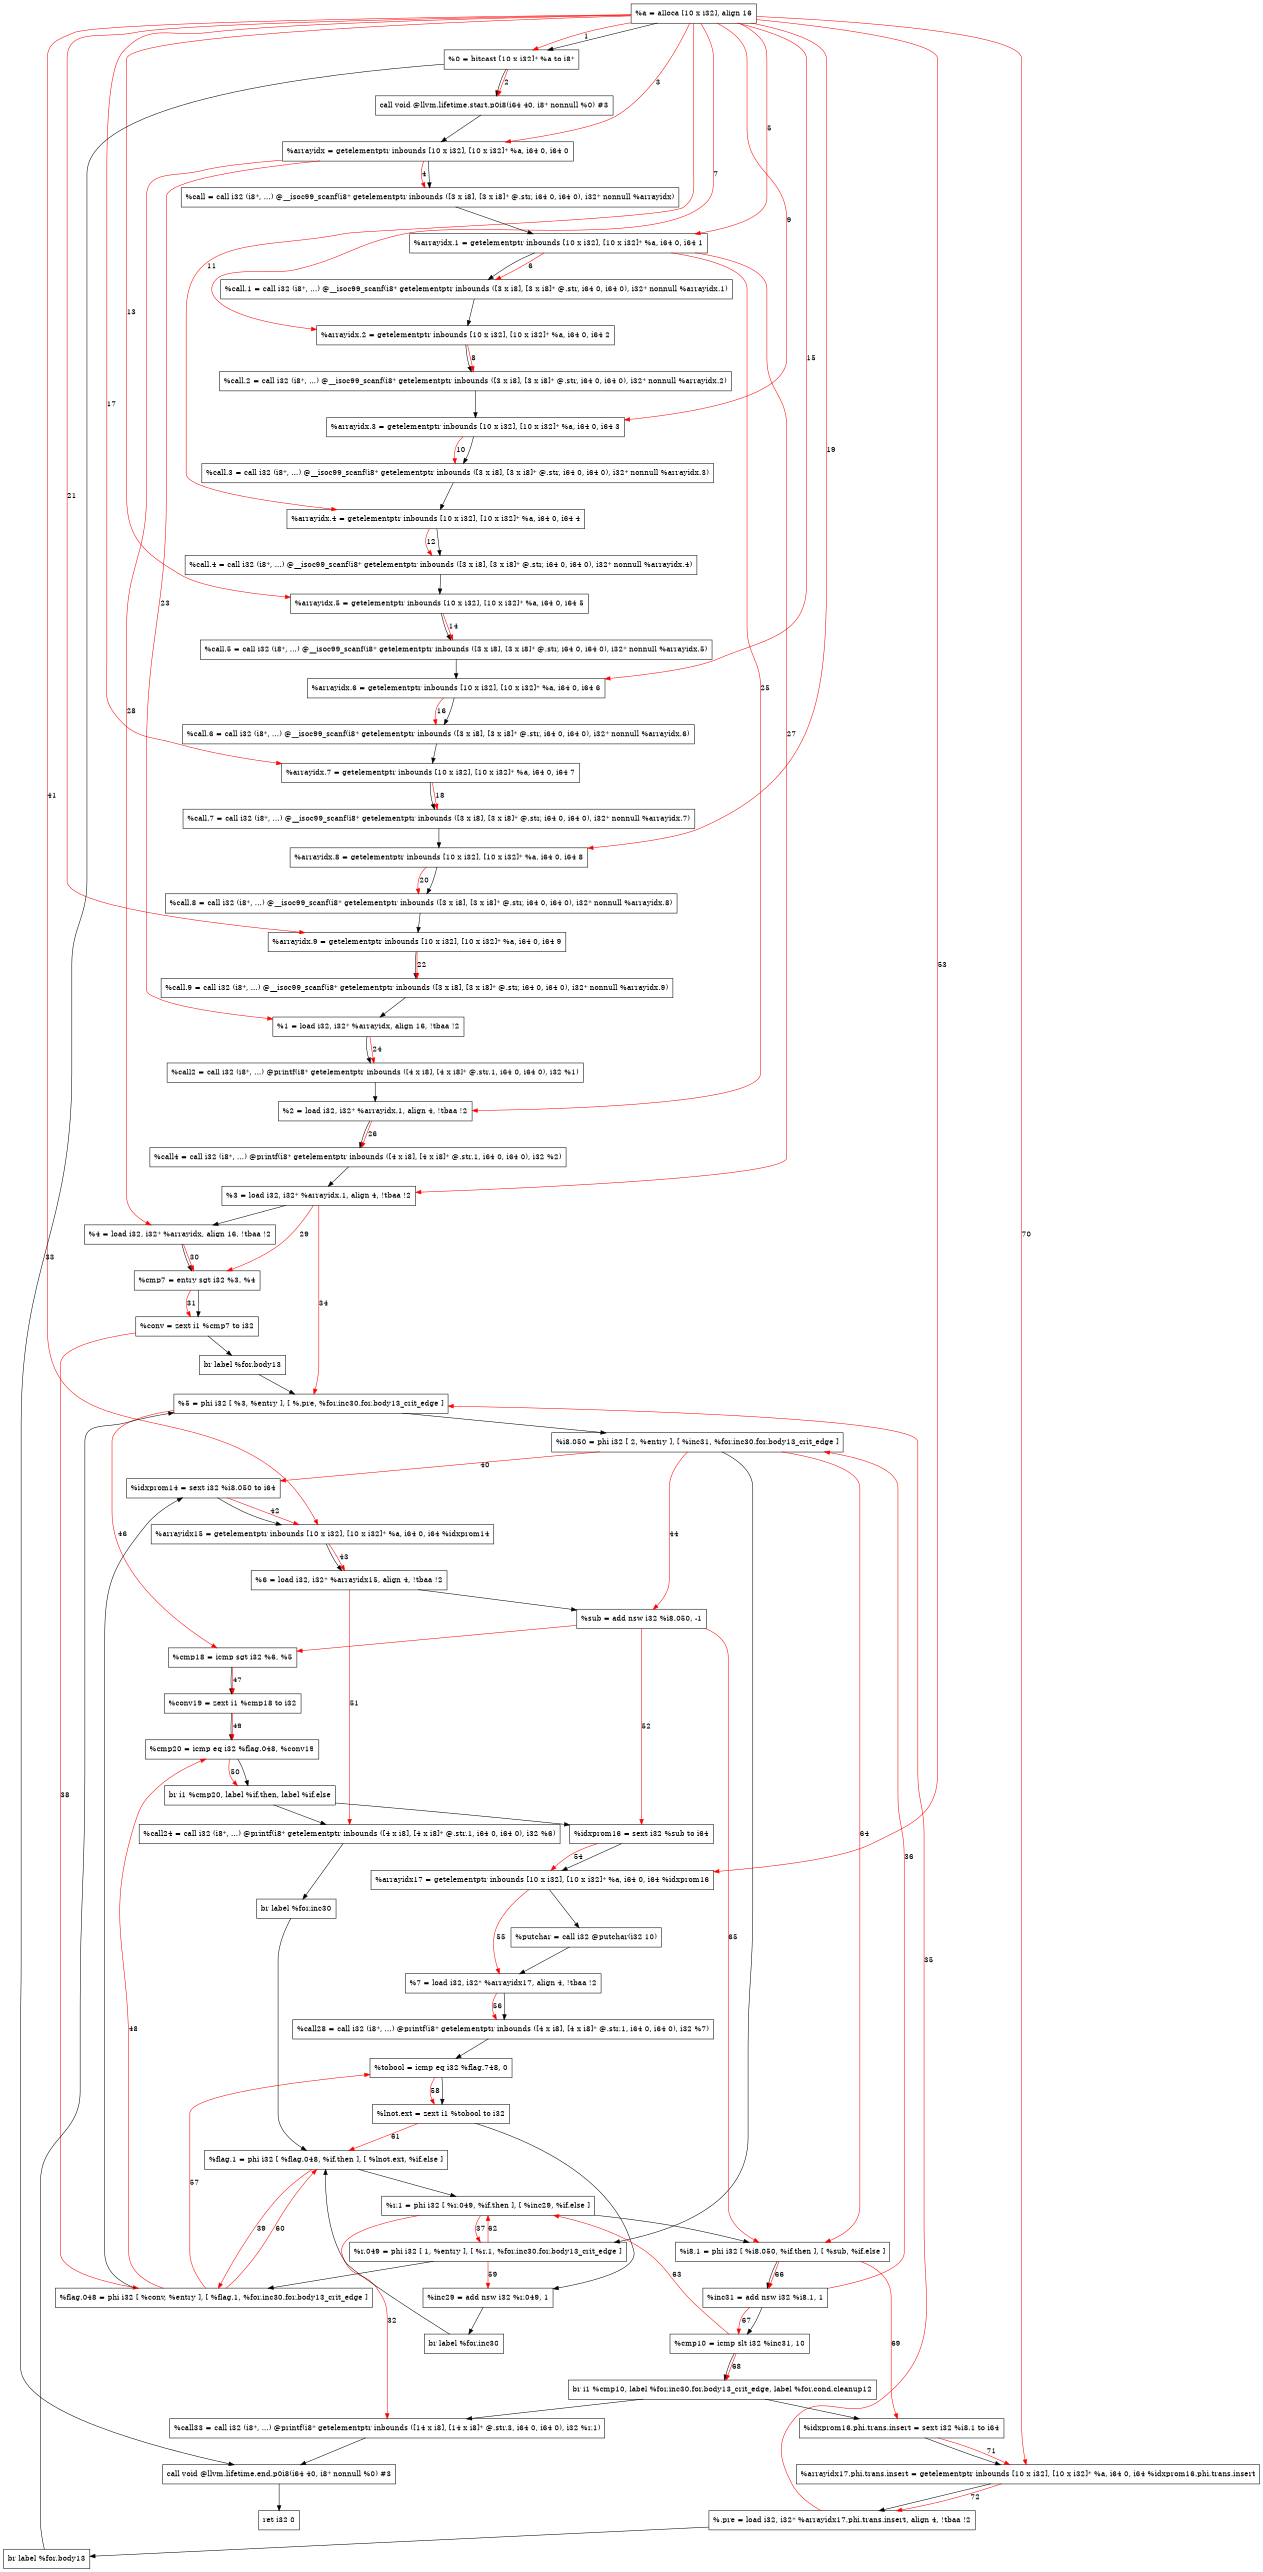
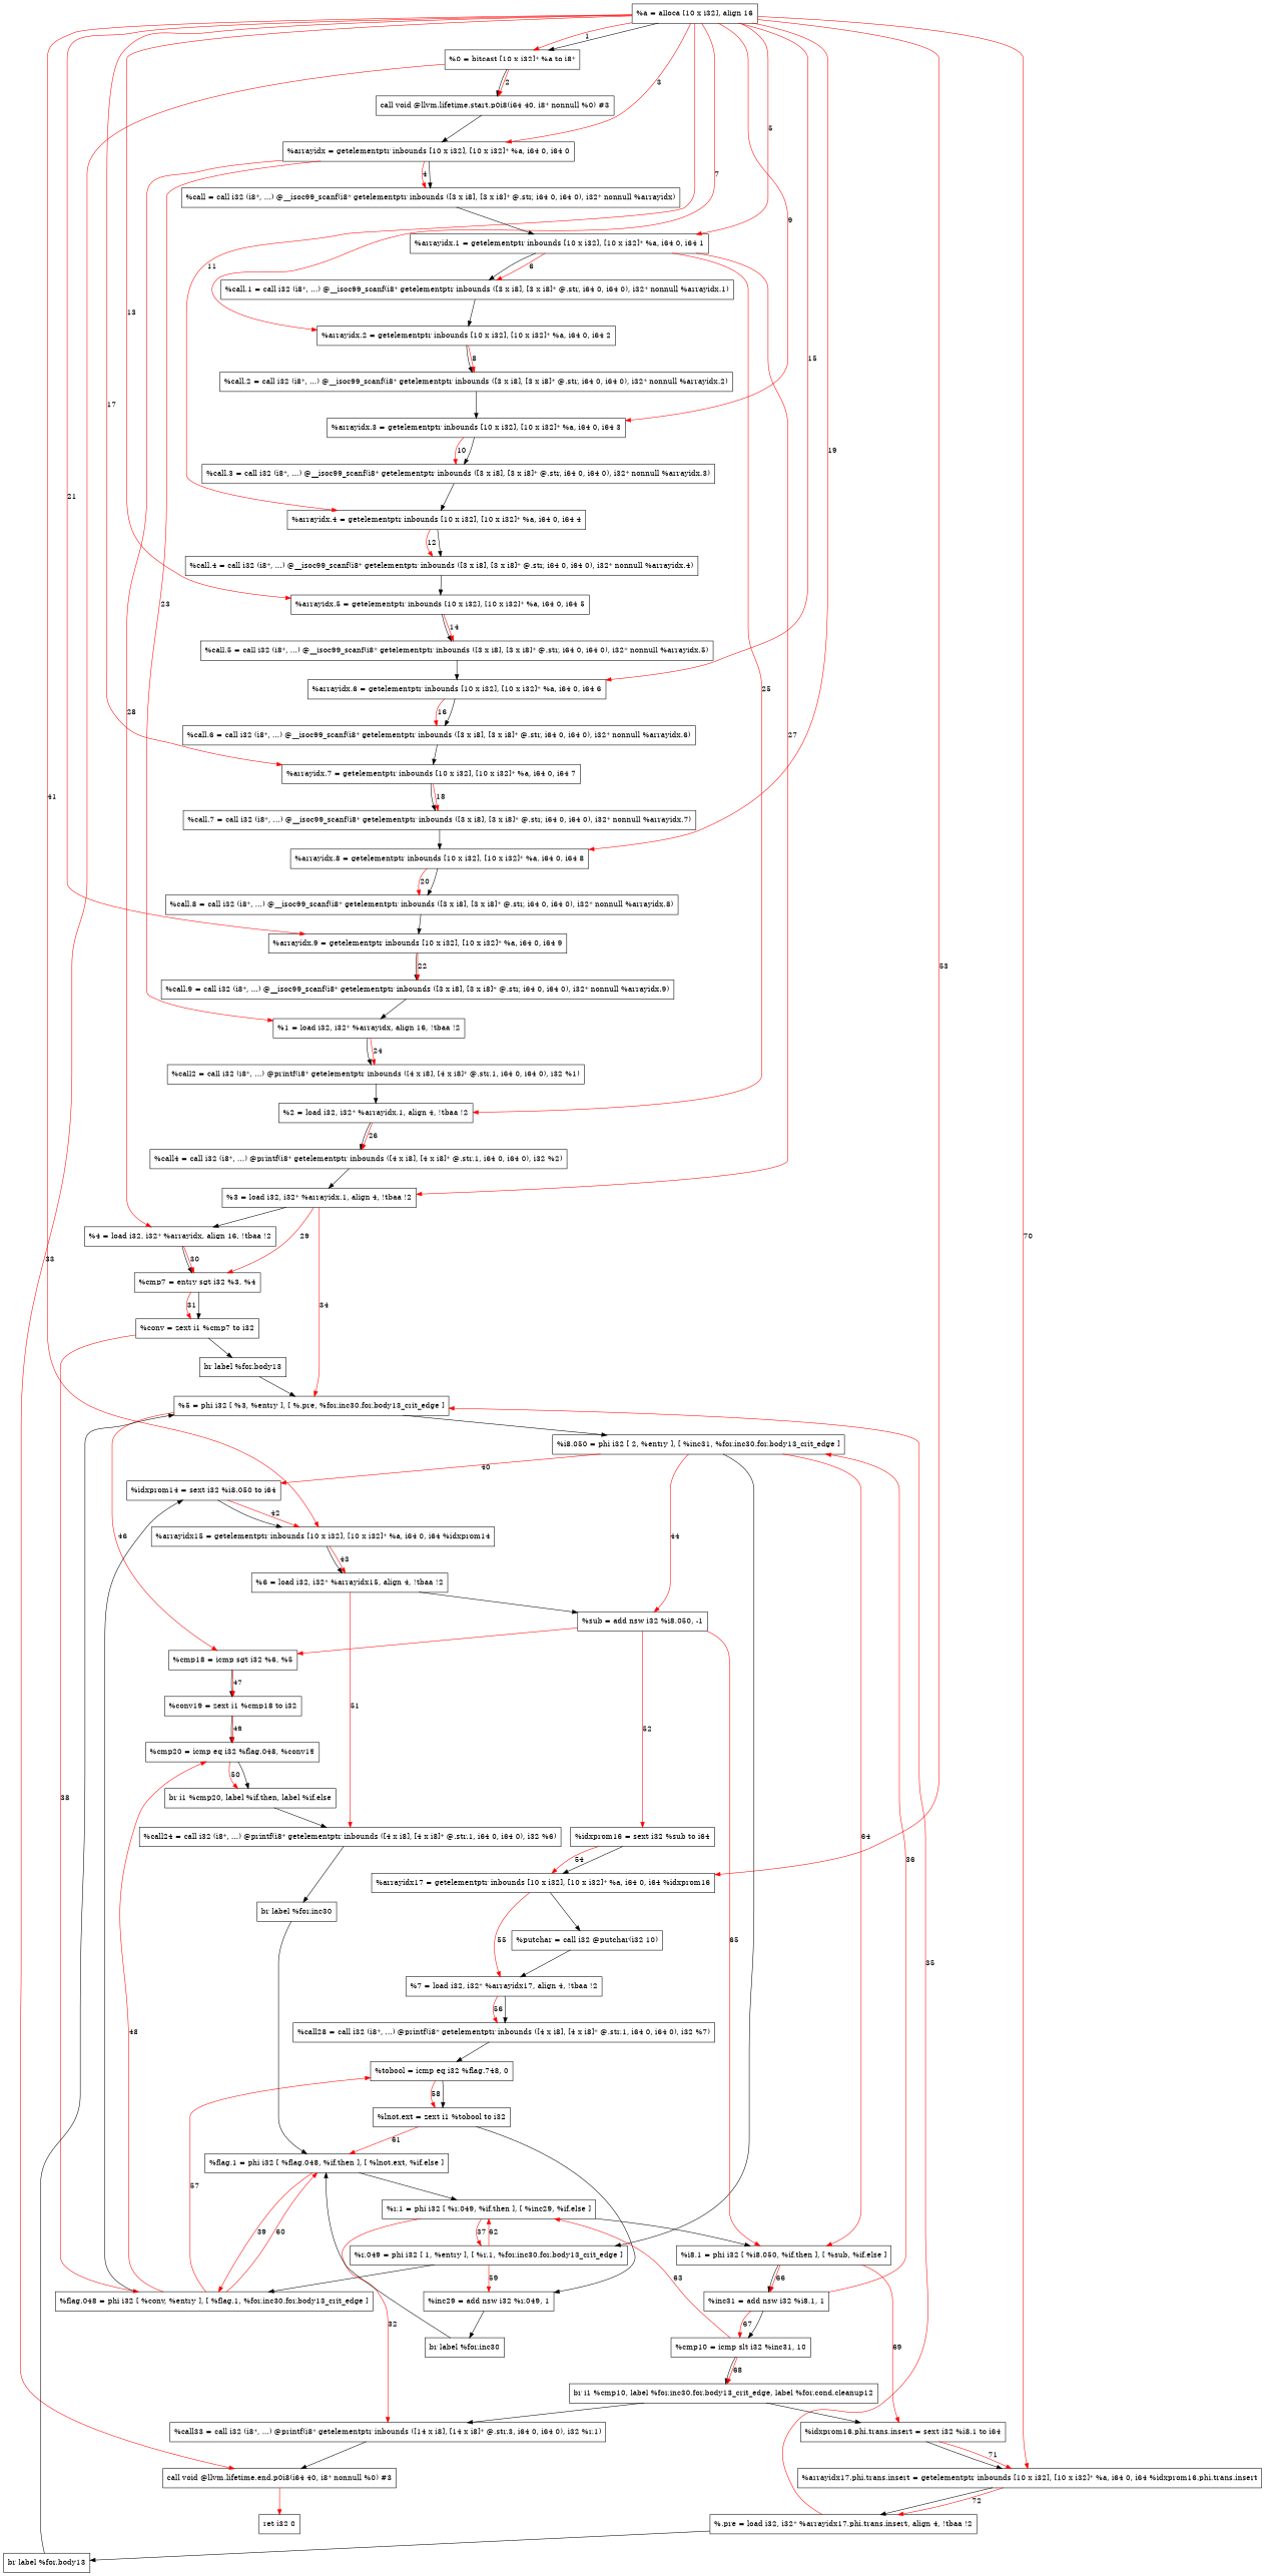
  digraph {
    node [shape=record]
    edge [color=red]
    n1 [label="  %a = alloca [10 x i32], align 16"]
    n2 [label="  %0 = bitcast [10 x i32]* %a to i8*"]
    n3 [label="  %arrayidx = getelementptr inbounds [10 x i32], [10 x i32]* %a, i64 0, i64 0"]
    n4 [label="  %arrayidx.1 = getelementptr inbounds [10 x i32], [10 x i32]* %a, i64 0, i64 1"]
    n5 [label="  %arrayidx.2 = getelementptr inbounds [10 x i32], [10 x i32]* %a, i64 0, i64 2"]
    n6 [label="  %arrayidx.3 = getelementptr inbounds [10 x i32], [10 x i32]* %a, i64 0, i64 3"]
    n7 [label="  %arrayidx.4 = getelementptr inbounds [10 x i32], [10 x i32]* %a, i64 0, i64 4"]
    n8 [label="  %arrayidx.5 = getelementptr inbounds [10 x i32], [10 x i32]* %a, i64 0, i64 5"]
    n9 [label="  %arrayidx.6 = getelementptr inbounds [10 x i32], [10 x i32]* %a, i64 0, i64 6"]
    n10 [label="  %arrayidx.7 = getelementptr inbounds [10 x i32], [10 x i32]* %a, i64 0, i64 7"]
    n11 [label="  %arrayidx.8 = getelementptr inbounds [10 x i32], [10 x i32]* %a, i64 0, i64 8"]
    n12 [label="  %arrayidx.9 = getelementptr inbounds [10 x i32], [10 x i32]* %a, i64 0, i64 9"]
    n13 [label="  %arrayidx15 = getelementptr inbounds [10 x i32], [10 x i32]* %a, i64 0, i64 %idxprom14"]
    n14 [label="  %arrayidx17 = getelementptr inbounds [10 x i32], [10 x i32]* %a, i64 0, i64 %idxprom16"]
    n15 [label="  %arrayidx17.phi.trans.insert = getelementptr inbounds [10 x i32], [10 x i32]* %a, i64 0, i64 %idxprom16.phi.trans.insert"]
    n16 [label="  call void @llvm.lifetime.start.p0i8(i64 40, i8* nonnull %0) #3"]
    n17 [label="  call void @llvm.lifetime.end.p0i8(i64 40, i8* nonnull %0) #3"]
    n18 [label="  %call = call i32 (i8*, ...) @__isoc99_scanf(i8* getelementptr inbounds ([3 x i8], [3 x i8]* @.str, i64 0, i64 0), i32* nonnull %arrayidx)"]
    n19 [label="  %1 = load i32, i32* %arrayidx, align 16, !tbaa !2"]
    n20 [label="  %4 = load i32, i32* %arrayidx, align 16, !tbaa !2"]
    n21 [label="  %call.1 = call i32 (i8*, ...) @__isoc99_scanf(i8* getelementptr inbounds ([3 x i8], [3 x i8]* @.str, i64 0, i64 0), i32* nonnull %arrayidx.1)"]
    n22 [label="  %2 = load i32, i32* %arrayidx.1, align 4, !tbaa !2"]
    n23 [label="  %3 = load i32, i32* %arrayidx.1, align 4, !tbaa !2"]
    n24 [label="  %call.2 = call i32 (i8*, ...) @__isoc99_scanf(i8* getelementptr inbounds ([3 x i8], [3 x i8]* @.str, i64 0, i64 0), i32* nonnull %arrayidx.2)"]
    n25 [label="  %call.3 = call i32 (i8*, ...) @__isoc99_scanf(i8* getelementptr inbounds ([3 x i8], [3 x i8]* @.str, i64 0, i64 0), i32* nonnull %arrayidx.3)"]
    n26 [label="  %call.4 = call i32 (i8*, ...) @__isoc99_scanf(i8* getelementptr inbounds ([3 x i8], [3 x i8]* @.str, i64 0, i64 0), i32* nonnull %arrayidx.4)"]
    n27 [label="  %call.5 = call i32 (i8*, ...) @__isoc99_scanf(i8* getelementptr inbounds ([3 x i8], [3 x i8]* @.str, i64 0, i64 0), i32* nonnull %arrayidx.5)"]
    n28 [label="  %call.6 = call i32 (i8*, ...) @__isoc99_scanf(i8* getelementptr inbounds ([3 x i8], [3 x i8]* @.str, i64 0, i64 0), i32* nonnull %arrayidx.6)"]
    n29 [label="  %call.7 = call i32 (i8*, ...) @__isoc99_scanf(i8* getelementptr inbounds ([3 x i8], [3 x i8]* @.str, i64 0, i64 0), i32* nonnull %arrayidx.7)"]
    n30 [label="  %call.8 = call i32 (i8*, ...) @__isoc99_scanf(i8* getelementptr inbounds ([3 x i8], [3 x i8]* @.str, i64 0, i64 0), i32* nonnull %arrayidx.8)"]
    n31 [label="  %call.9 = call i32 (i8*, ...) @__isoc99_scanf(i8* getelementptr inbounds ([3 x i8], [3 x i8]* @.str, i64 0, i64 0), i32* nonnull %arrayidx.9)"]
    n32 [label="  %6 = load i32, i32* %arrayidx15, align 4, !tbaa !2"]
    n33 [label="  %putchar = call i32 @putchar(i32 10)"]
    n34 [label="  %7 = load i32, i32* %arrayidx17, align 4, !tbaa !2"]
    n35 [label="  %.pre = load i32, i32* %arrayidx17.phi.trans.insert, align 4, !tbaa !2"]
    n36 [label="  ret i32 0"]
    n37 [label="  %call2 = call i32 (i8*, ...) @printf(i8* getelementptr inbounds ([4 x i8], [4 x i8]* @.str.1, i64 0, i64 0), i32 %1)"]
    n38 [label="%cmp7 = entry sgt i32 %3, %4"]
    n39 [label="  %call4 = call i32 (i8*, ...) @printf(i8* getelementptr inbounds ([4 x i8], [4 x i8]* @.str.1, i64 0, i64 0), i32 %2)"]
    n40 [label="  %5 = phi i32 [ %3, %entry ], [ %.pre, %for.inc30.for.body13_crit_edge ]"]
    n41 [label="  %conv = zext i1 %cmp7 to i32"]
    n42 [label="  %i8.050 = phi i32 [ 2, %entry ], [ %inc31, %for.inc30.for.body13_crit_edge ]"]
    n43 [label="  %cmp18 = icmp sgt i32 %6, %5"]
    n44 [label="  br label %for.body13"]
    n45 [label="  %flag.048 = phi i32 [ %conv, %entry ], [ %flag.1, %for.inc30.for.body13_crit_edge ]"]
    n46 [label="  %idxprom14 = sext i32 %i8.050 to i64"]
    n47 [label="  %cmp20 = icmp eq i32 %flag.048, %conv19"]
    n48 [label="%tobool = icmp eq i32 %flag.748, 0"]
    n49 [label="  %flag.1 = phi i32 [ %flag.048, %if.then ], [ %lnot.ext, %if.else ]"]
    n50 [label="  %call33 = call i32 (i8*, ...) @printf(i8* getelementptr inbounds ([14 x i8], [14 x i8]* @.str.3, i64 0, i64 0), i32 %r.1)"]
    n51 [label="  %r.049 = phi i32 [ 1, %entry ], [ %r.1, %for.inc30.for.body13_crit_edge ]"]
    n52 [label="  %sub = add nsw i32 %i8.050, -1"]
    n53 [label="  %i8.1 = phi i32 [ %i8.050, %if.then ], [ %sub, %if.else ]"]
    n54 [label="  %conv19 = zext i1 %cmp18 to i32"]
    n55 [label="  %inc29 = add nsw i32 %r.049, 1"]
    n56 [label="  %r.1 = phi i32 [ %r.049, %if.then ], [ %inc29, %if.else ]"]
    n57 [label="  %idxprom16 = sext i32 %sub to i64"]
    n58 [label="  %inc31 = add nsw i32 %i8.1, 1"]
    n59 [label="  %idxprom16.phi.trans.insert = sext i32 %i8.1 to i64"]
    n60 [label="  br label %for.inc30"]
    n61 [label="  br i1 %cmp20, label %if.then, label %if.else"]
    n62 [label="  %lnot.ext = zext i1 %tobool to i32"]
    n63 [label="  %call24 = call i32 (i8*, ...) @printf(i8* getelementptr inbounds ([4 x i8], [4 x i8]* @.str.1, i64 0, i64 0), i32 %6)"]
    n64 [label="  br label %for.inc30"]
    n65 [label="  %call28 = call i32 (i8*, ...) @printf(i8* getelementptr inbounds ([4 x i8], [4 x i8]* @.str.1, i64 0, i64 0), i32 %7)"]
    n66 [label="  %cmp10 = icmp slt i32 %inc31, 10"]
    n67 [label="  br i1 %cmp10, label %for.inc30.for.body13_crit_edge, label %for.cond.cleanup12"]
    n68 [label="  br label %for.body13"]
    n1 -> n2 [color=""]
    n1 -> n2 [label=1]
    n1 -> n3 [label=3]
    n1 -> n4 [label=5]
    n1 -> n5 [label=7]
    n1 -> n6 [label=9]
    n1 -> n7 [label=11]
    n1 -> n8 [label=13]
    n1 -> n9 [label=15]
    n1 -> n10 [label=17]
    n1 -> n11 [label=19]
    n1 -> n12 [label=21]
    n1 -> n13 [label=41]
    n1 -> n14 [label=53]
    n1 -> n15 [label=70]
    n2 -> n16 [color=""]
    n2 -> n16 [label=2]
-   n2 -> n17 [color=black label=33]
+   n2 -> n17 [label=33]
    n3 -> n18 [color=""]
    n3 -> n18 [label=4]
    n3 -> n19 [label=23]
    n3 -> n20 [label=28]
    n4 -> n21 [color=""]
    n4 -> n21 [label=6]
    n4 -> n22 [label=25]
    n4 -> n23 [label=27]
    n5 -> n24 [color=""]
    n5 -> n24 [label=8]
    n6 -> n25 [color=""]
    n6 -> n25 [label=10]
    n7 -> n26 [color=""]
    n7 -> n26 [label=12]
    n8 -> n27 [color=""]
    n8 -> n27 [label=14]
    n9 -> n28 [color=""]
    n9 -> n28 [label=16]
    n10 -> n29 [color=""]
    n10 -> n29 [label=18]
    n11 -> n30 [color=""]
    n11 -> n30 [label=20]
    n12 -> n31 [color=""]
    n12 -> n31 [label=22]
    n13 -> n32 [color=""]
    n13 -> n32 [label=43]
    n14 -> n33 [color=""]
    n14 -> n34 [label=55]
    n15 -> n35 [color=""]
    n15 -> n35 [label=72]
    n16 -> n3 [color=""]
-   n17 -> n36 [color=""]
+   n17 -> n36
    n18 -> n4 [color=""]
    n19 -> n37 [color=""]
    n19 -> n37 [label=24]
    n20 -> n38 [color=""]
    n20 -> n38 [label=30]
    n21 -> n5 [color=""]
    n22 -> n39 [color=""]
    n22 -> n39 [label=26]
    n23 -> n20 [color=""]
    n23 -> n38 [label=29]
    n23 -> n40 [label=34]
    n24 -> n6 [color=""]
    n25 -> n7 [color=""]
    n26 -> n8 [color=""]
    n27 -> n9 [color=""]
    n28 -> n10 [color=""]
    n29 -> n11 [color=""]
    n30 -> n12 [color=""]
    n31 -> n19 [color=""]
    n32 -> n52 [color=""]
    n32 -> n63 [label=51]
    n33 -> n34 [color=""]
    n34 -> n65 [color=""]
    n34 -> n65 [label=56]
    n35 -> n40 [label=35]
    n35 -> n68 [color=""]
    n37 -> n22 [color=""]
    n38 -> n41 [color=""]
    n38 -> n41 [label=31]
    n39 -> n23 [color=""]
    n40 -> n42 [color=""]
    n40 -> n43 [label=46]
    n41 -> n44 [color=""]
    n41 -> n45 [label=38]
    n42 -> n46 [label=40]
    n42 -> n51 [color=""]
    n42 -> n52 [label=44]
    n42 -> n53 [label=64]
    n43 -> n54 [color=""]
    n43 -> n54 [label=47]
    n44 -> n40 [color=""]
    n45 -> n46 [color=""]
    n45 -> n47 [label=48]
    n45 -> n48 [label=57]
    n45 -> n49 [label=60]
    n46 -> n13 [color=""]
    n46 -> n13 [label=42]
    n47 -> n61 [color=""]
    n47 -> n61 [label=50]
    n48 -> n62 [color=""]
    n48 -> n62 [label=58]
    n49 -> n45 [label=39]
    n49 -> n56 [color=""]
    n50 -> n17 [color=""]
    n51 -> n45 [color=""]
    n51 -> n55 [label=59]
    n51 -> n56 [label=62]
    n52 -> n43
    n52 -> n53 [label=65]
    n52 -> n57 [label=52]
    n53 -> n58 [color=""]
    n53 -> n58 [label=66]
    n53 -> n59 [label=69]
    n54 -> n47 [color=""]
    n54 -> n47 [label=49]
    n55 -> n60 [color=""]
    n56 -> n50 [label=32]
    n56 -> n51 [label=37]
    n56 -> n53 [color=""]
    n57 -> n14 [color=""]
    n57 -> n14 [label=54]
    n58 -> n42 [label=36]
    n58 -> n66 [color=""]
    n58 -> n66 [label=67]
    n59 -> n15 [color=""]
    n59 -> n15 [label=71]
    n60 -> n49 [color=""]
-   n61 -> n57 [color=""]
    n61 -> n63 [color=""]
    n62 -> n49 [label=61]
    n62 -> n55 [color=""]
    n63 -> n64 [color=""]
    n64 -> n49 [color=""]
    n65 -> n48 [color=""]
    n66 -> n56 [label=63]
    n66 -> n67 [color=""]
    n66 -> n67 [label=68]
    n67 -> n50 [color=""]
    n67 -> n59 [color=""]
    n68 -> n40 [color=""]
  }
